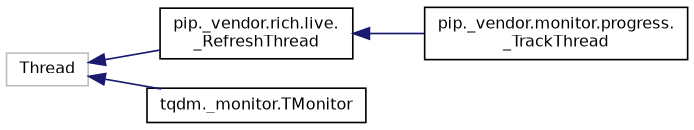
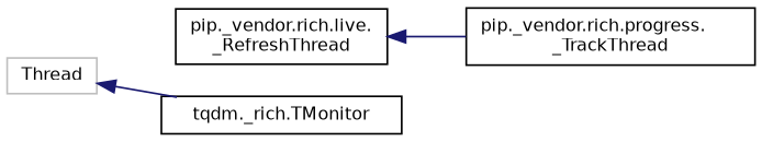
  digraph {
    fontname="DejaVu Sans"
    rankdir=LR
    node [color=black fillcolor=white fontname="DejaVu Sans" fontsize=10 shape=record style=filled]
    edge [color=midnightblue dir=back fontname="DejaVu Sans" fontsize=10 labelfontname=Helvetica labelfontsize=10 style=solid]
    n1 [color=grey75 height=0.2 label=Thread width=0.4]
    n2 [height=0.2 label="pip._vendor.rich.live.\l_RefreshThread" width=0.4]
-   n3 [height=0.2 label="tqdm._monitor.TMonitor" width=0.4]
-   n4 [height=0.2 label="pip._vendor.monitor.progress.\l_TrackThread" width=0.4]
-   n1 -> n2
+   n3 [height=0.2 label="tqdm._rich.TMonitor" width=0.4]
+   n4 [height=0.2 label="pip._vendor.rich.progress.\l_TrackThread" width=0.4]
    n1 -> n3
    n2 -> n4
  }
